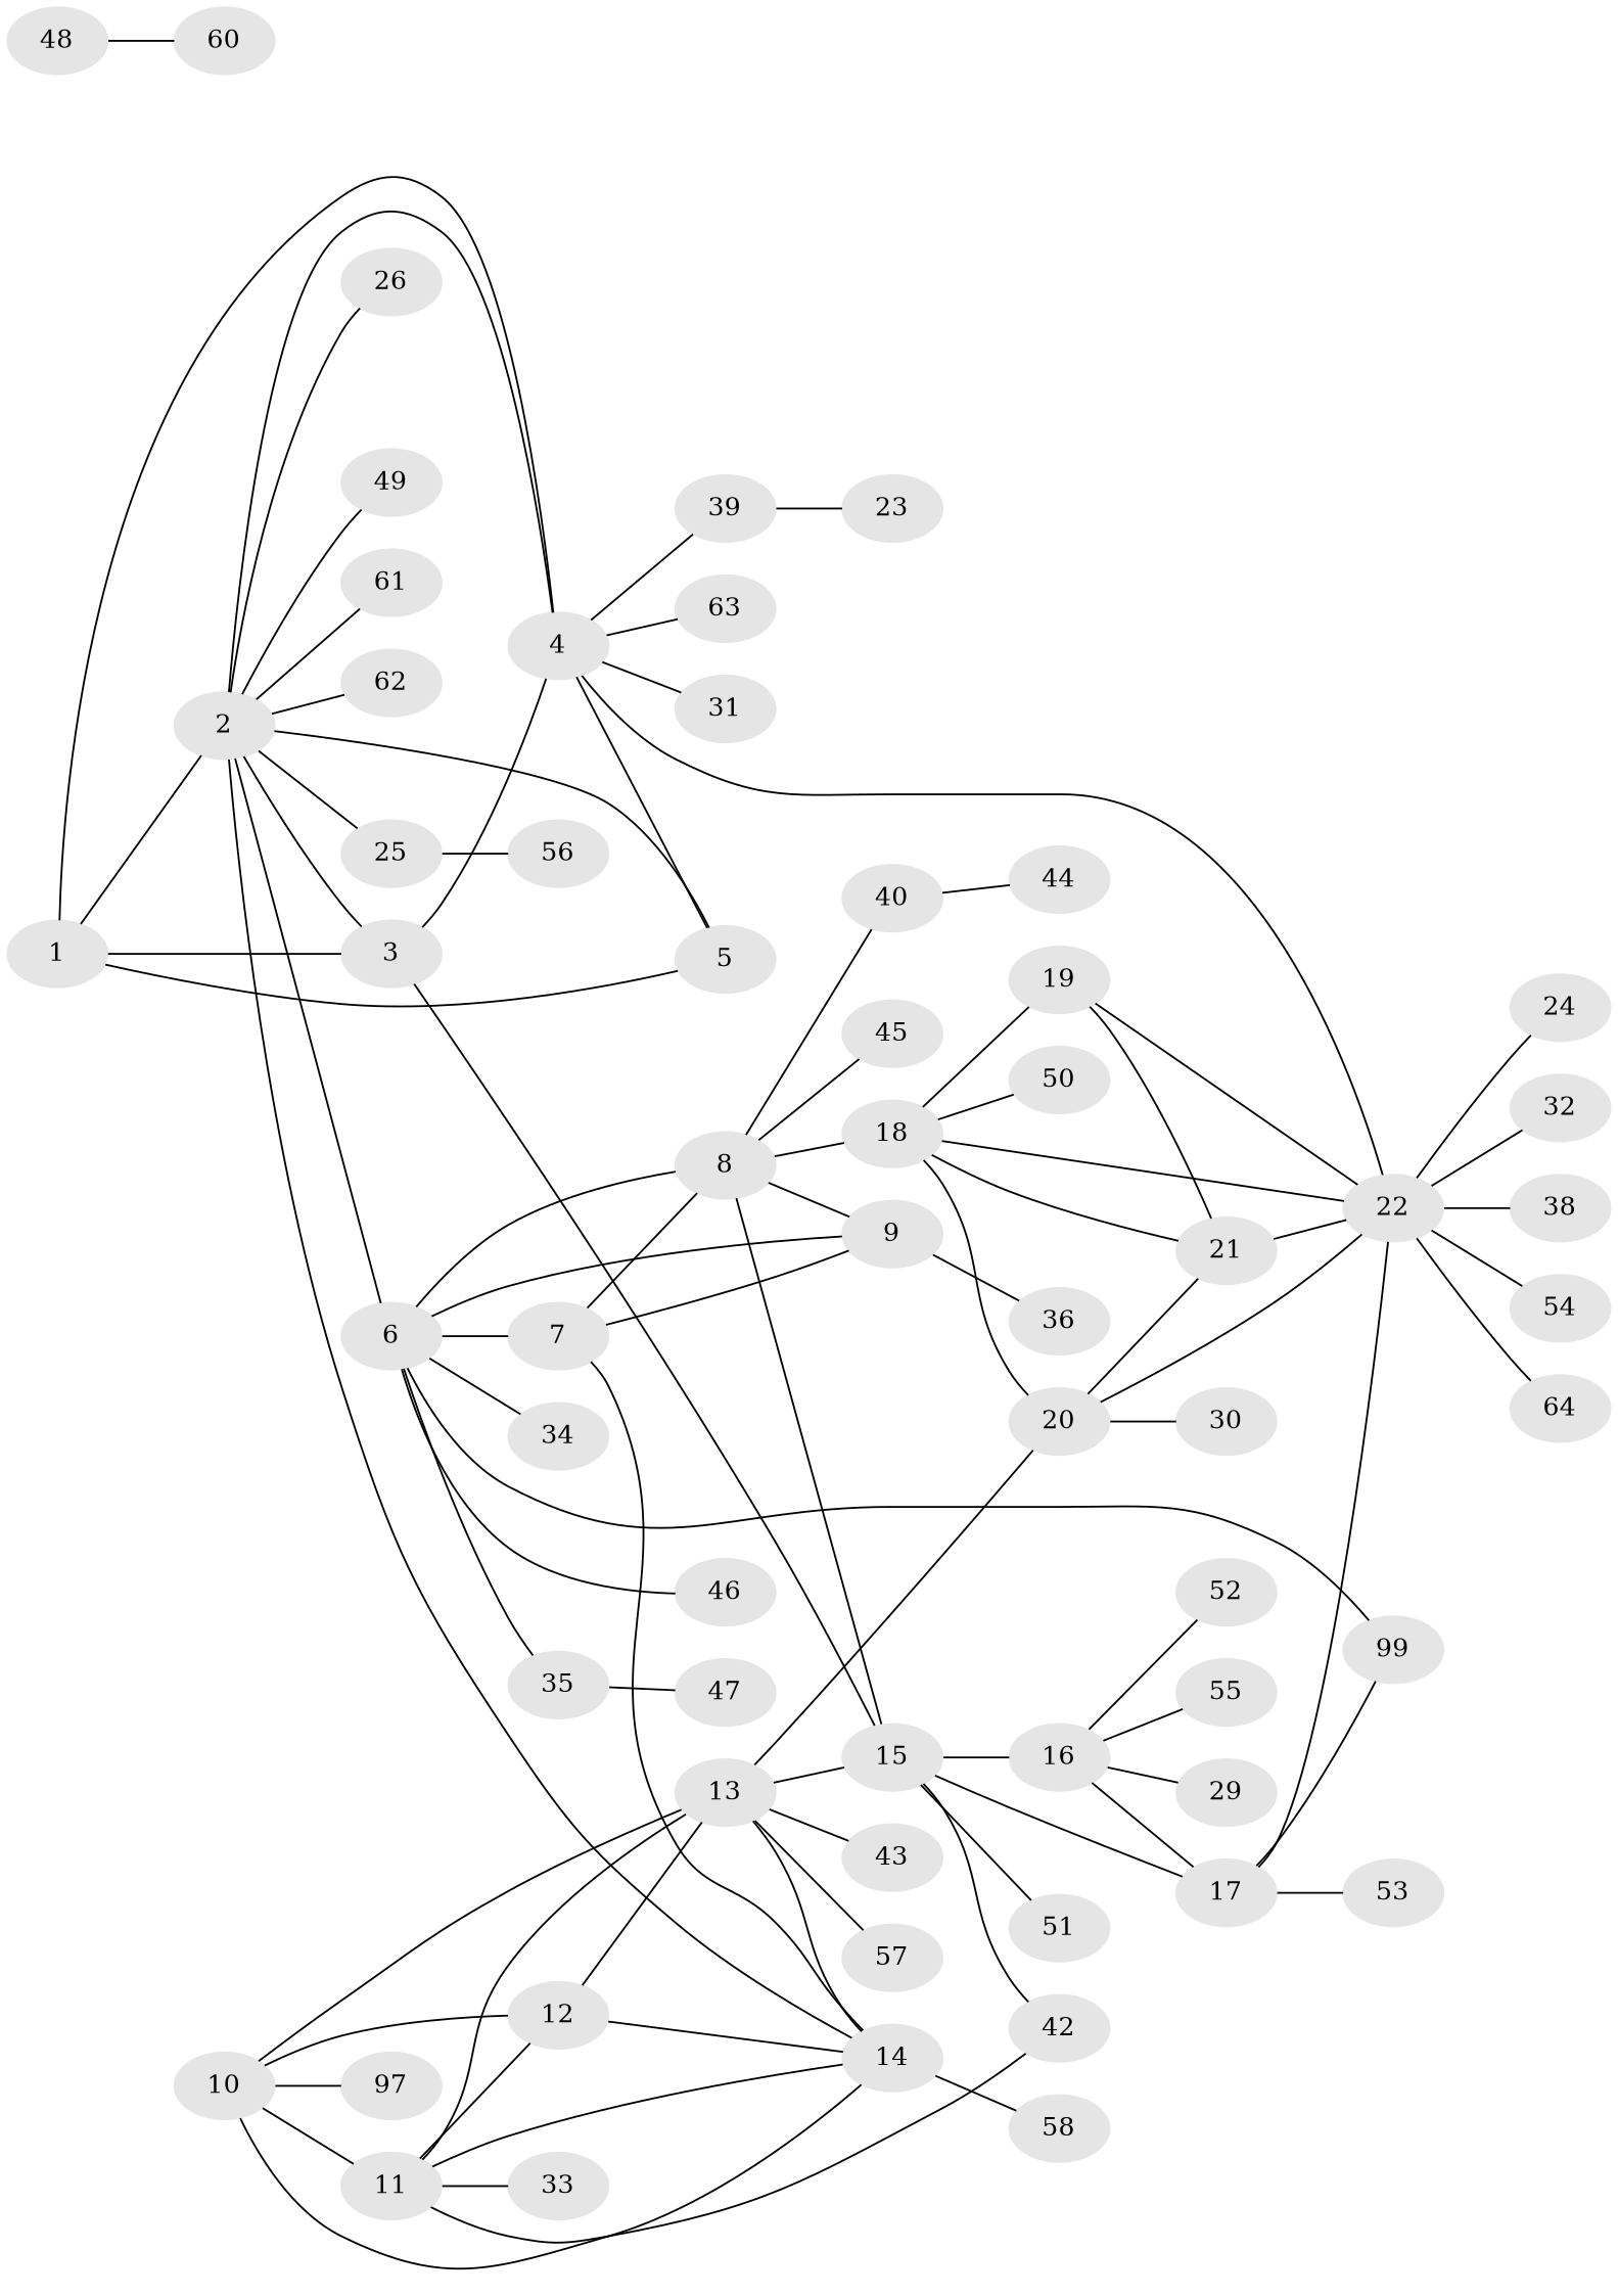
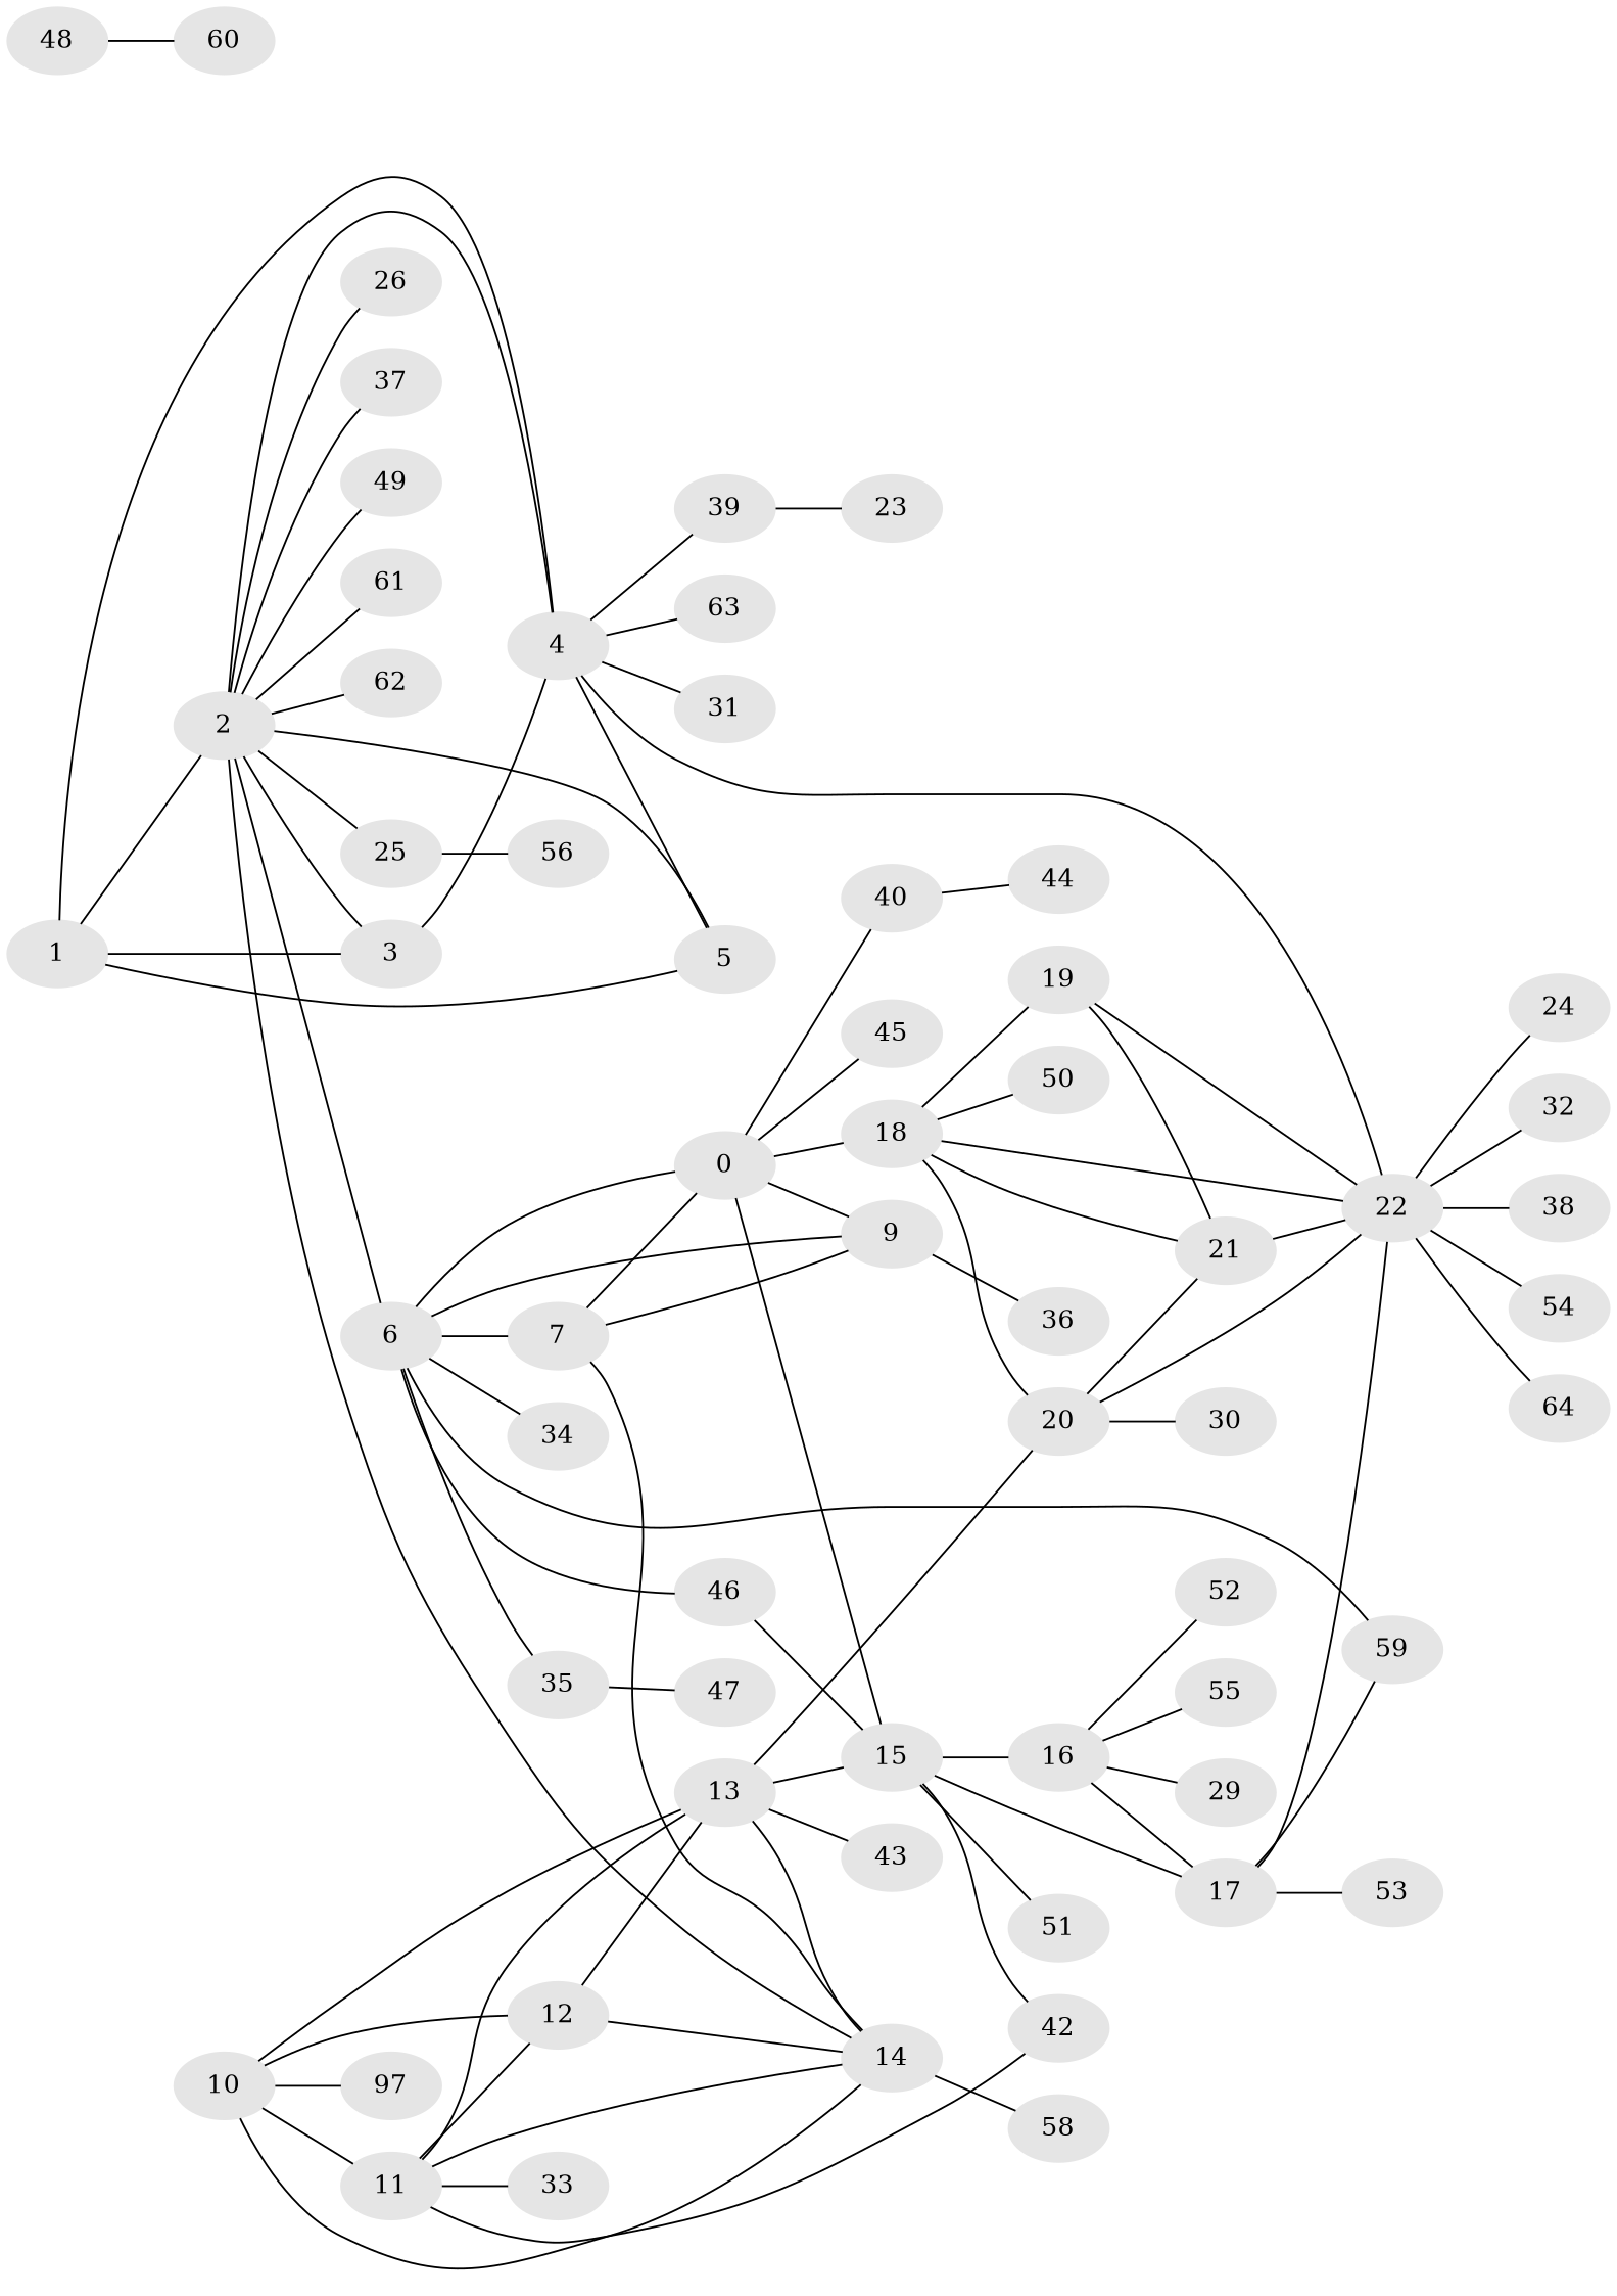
  graph {
    rankdir=LR
    node [color=gray90 style=filled]
    edge [weight=1.0]
    1
    2
    3
    4
    5
    6
    14
    25
    26
+   37
    49
    61
    62
    15
    22
    31
    39
    63
    7
-   8
+   8 [label=0]
    9
    34
    35
    46
-   59 [label=99]
+   59
    58
    56
    42
    16
    17
    51
    24
    32
    38
    54
    64
    23
    18
    40
    45
    36
    47
    20
    19
    21
    50
    44
    10
    11
    12
    13
    n52 [label=97]
    33
    43
-   57
    30
    29
    52
    55
    53
    48
    60
    1 -- 2
    1 -- 3
    1 -- 4
    1 -- 5 [weight=2.0]
    2 -- 3
    2 -- 4
    2 -- 5
    2 -- 6
    2 -- 14
    2 -- 25
    2 -- 26
+   2 -- 37
    2 -- 49
    2 -- 61
    2 -- 62
    3 -- 4
-   3 -- 15
+   46 -- 15
    4 -- 5
    4 -- 22
    4 -- 31
    4 -- 39
    4 -- 63
    6 -- 7
    6 -- 8 [weight=2.0]
    6 -- 9
    6 -- 34
    6 -- 35
    6 -- 46
    6 -- 59
    14 -- 58
    25 -- 56
    15 -- 42
    15 -- 16 [weight=3.0]
    15 -- 17 [weight=3.0]
    15 -- 51
    22 -- 24
    22 -- 32
    22 -- 38
    22 -- 54
    22 -- 64
    39 -- 23
    7 -- 14
    7 -- 8 [weight=2.0]
    7 -- 9
    8 -- 15
    8 -- 9 [weight=4.0]
    8 -- 18
    8 -- 40
    8 -- 45
    9 -- 36
    35 -- 47
    16 -- 17
    16 -- 29 [weight=3.0]
    16 -- 52
    16 -- 55
    17 -- 22
    17 -- 59
    17 -- 53
    18 -- 22
    18 -- 20
    18 -- 19
    18 -- 21
    18 -- 50 [weight=3.0]
    40 -- 44
    20 -- 22
    20 -- 21
    20 -- 30
    19 -- 22
    19 -- 21
    21 -- 22
    10 -- 14
    10 -- 11
    10 -- 12
    10 -- 13
    10 -- n52
    11 -- 14
    11 -- 42
    11 -- 12
    11 -- 13
    11 -- 33 [weight=2.0]
    12 -- 14
    12 -- 13
    13 -- 14
    13 -- 15
    13 -- 20
    13 -- 43
-   13 -- 57
    48 -- 60
  }
